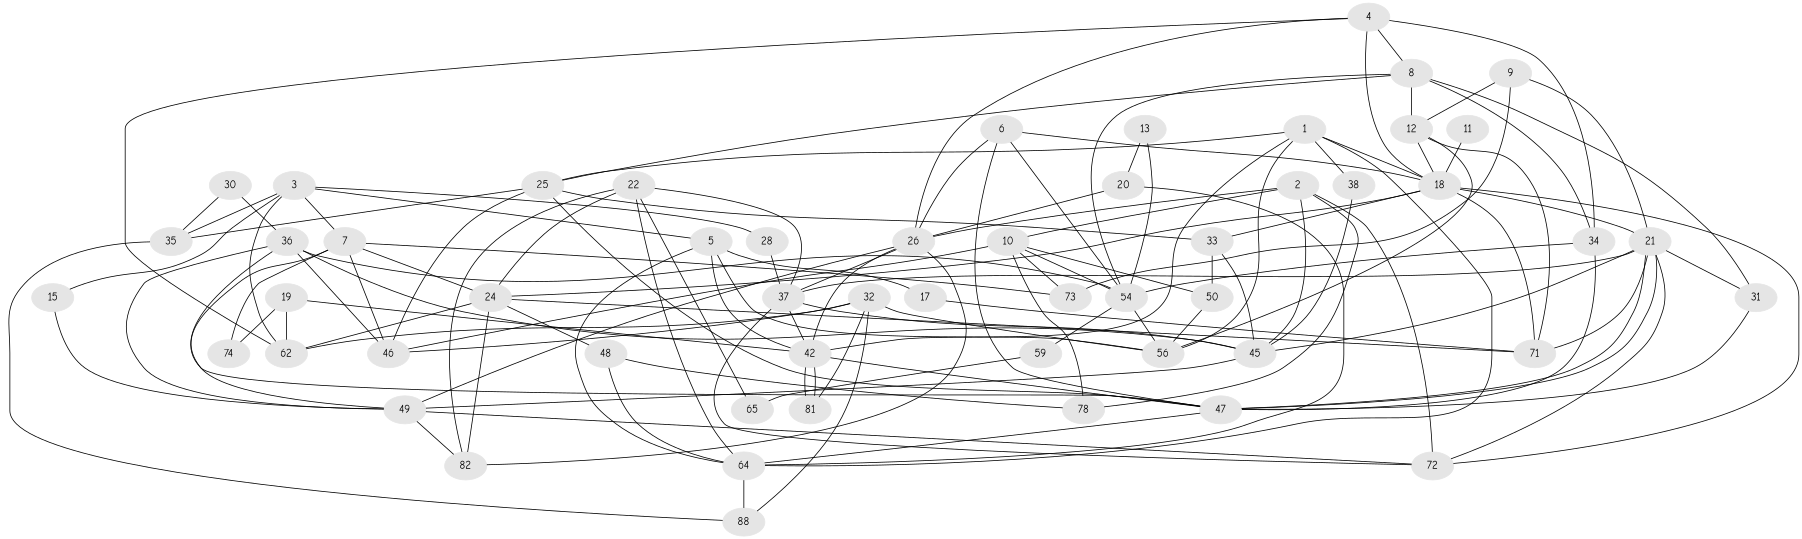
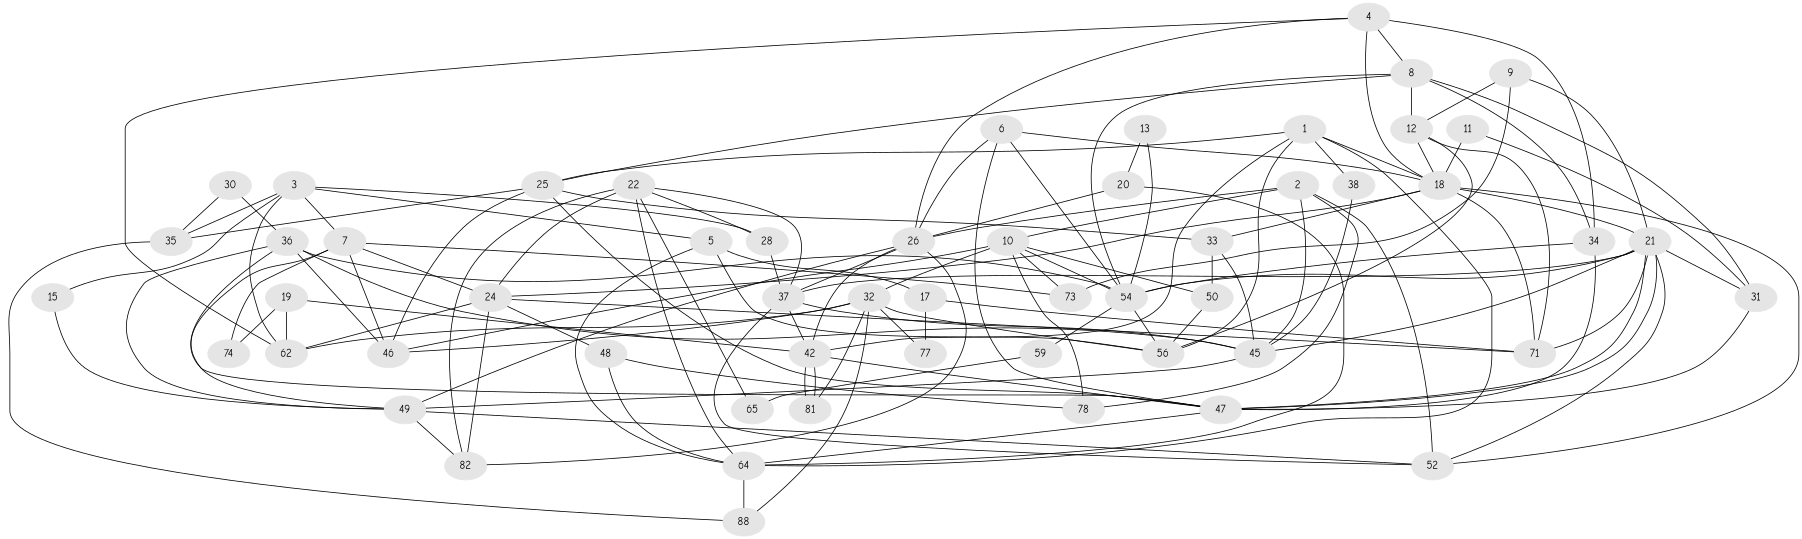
  graph {
    fontname="Comic Neue"
    node [color=gray90 fontname="Comic Neue" style=filled]
    edge [fontname="Comic Neue"]
    1 [super="+16"]
    18 [super="+83"]
    25 [super="+39"]
    38
    42
    56 [super="+69"]
    64 [super="+67"]
-   52 [label=72]
+   52
    24 [super="+58"]
    21 [super="+87"]
    n11 [label=71 super="+71"]
    33 [super="+61"]
    35 [super="+43"]
    47 [super="+63"]
    46 [super="+84"]
    45 [super="+60"]
    81
    88
    2 [super="+75"]
    10 [super="+27"]
    26 [super="+29"]
    78
    54 [super="+79"]
    73
    32 [super="+41"]
    50
    49 [super="+70"]
    37 [super="+68"]
    82
    3 [super="+55"]
    5
    7 [super="+23"]
    15
    28 [super="+40"]
    62 [super="+76"]
    17
    74
    4 [super="+80"]
    8 [super="+57"]
    34 [super="+53"]
    12 [super="+86"]
    31 [super="+72"]
+   77
    6
    59
    48
    9
    11
    13
    20
    19
    22 [super="+85"]
    65
    30
    36 [super="+66"]
    1 -- 18
    1 -- 25
    1 -- 38
    1 -- 42
    1 -- 56
    1 -- 64
    18 -- 52
    18 -- 24
    18 -- 21
    18 -- n11 [weight=2]
    18 -- 33
    25 -- 33
    25 -- 35
    25 -- 47
    25 -- 46
    38 -- 45
    42 -- 47
    42 -- 81
    42 -- 81
    64 -- 88
    24 -- n11
    24 -- 82
    24 -- 62
    24 -- 48
    21 -- 52
    21 -- n11
    21 -- 47
    21 -- 47
    21 -- 45
+   21 -- 54
    21 -- 37
    21 -- 31
    33 -- 45
    33 -- 50
    35 -- 88
    47 -- 64
    45 -- 49
    2 -- 52
    2 -- 45
    2 -- 10
    2 -- 26
    2 -- 78
    10 -- 46
    10 -- 78
    10 -- 54
    10 -- 73
+   10 -- 32
    10 -- 50
    26 -- 42
    26 -- 49
    26 -- 37
    26 -- 82
    54 -- 56
    54 -- 59
    32 -- 56
    32 -- 46
    32 -- 81
    32 -- 88
    32 -- 62
+   32 -- 77
    50 -- 56
    49 -- 52
    49 -- 82
    37 -- 42
    37 -- 52
    37 -- 45
    3 -- 35
    3 -- 5
    3 -- 7
    3 -- 15
    3 -- 28
    3 -- 62
-   5 -- 42
    5 -- 56
    5 -- 64
    5 -- 17
    7 -- 24
    7 -- 46
    7 -- 73
    7 -- 49
    7 -- 74
    15 -- 49
    28 -- 37
    17 -- n11
+   17 -- 77
    4 -- 18
    4 -- 26
    4 -- 62
    4 -- 8
    4 -- 34
    8 -- 25
    8 -- 54
    8 -- 34
    8 -- 12
    8 -- 31
    34 -- 47 [weight=2]
    34 -- 54
    12 -- 18
    12 -- 56
    12 -- n11
    31 -- 47
    6 -- 18
    6 -- 47
    6 -- 26
    6 -- 54
    59 -- 65
    48 -- 64
    48 -- 78
    9 -- 21
    9 -- 73
    9 -- 12
    11 -- 18
+   11 -- 31
    13 -- 54
    13 -- 20
    20 -- 64
    20 -- 26
    19 -- 42
    19 -- 62
    19 -- 74
    22 -- 64
    22 -- 24
    22 -- 37
    22 -- 82
+   22 -- 28
    22 -- 65
    30 -- 35
    30 -- 36
    36 -- 47
    36 -- 46
    36 -- 45
    36 -- 54
    36 -- 49
  }
